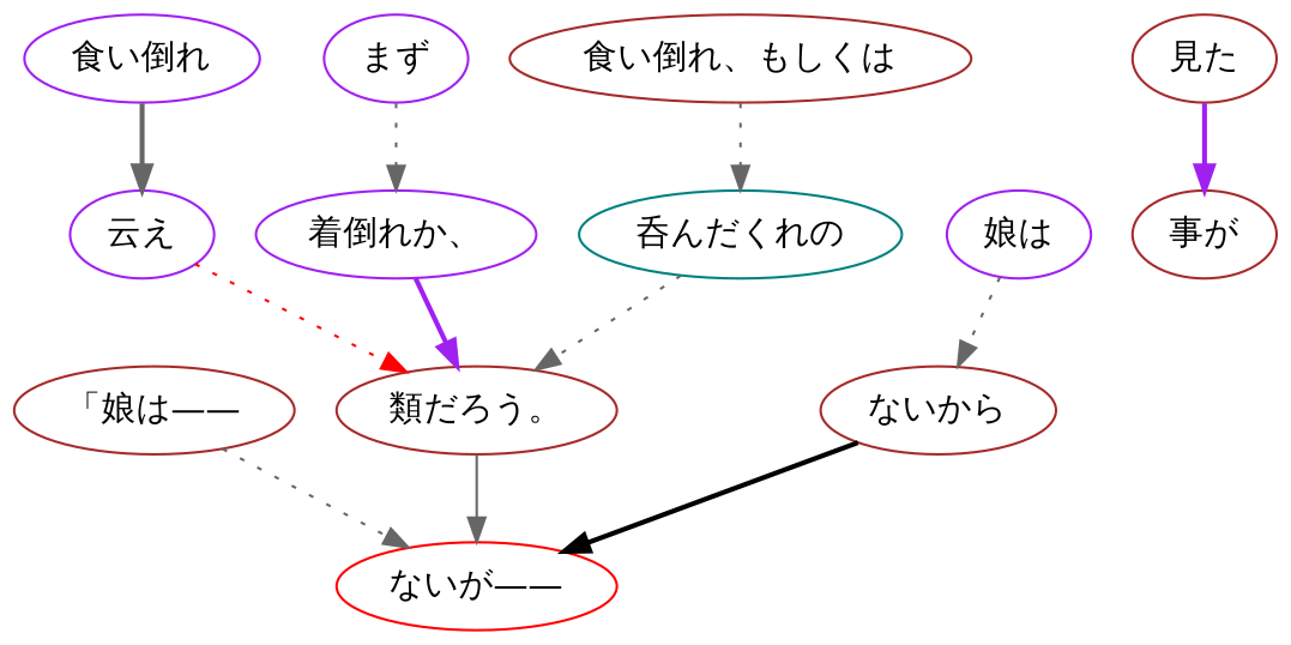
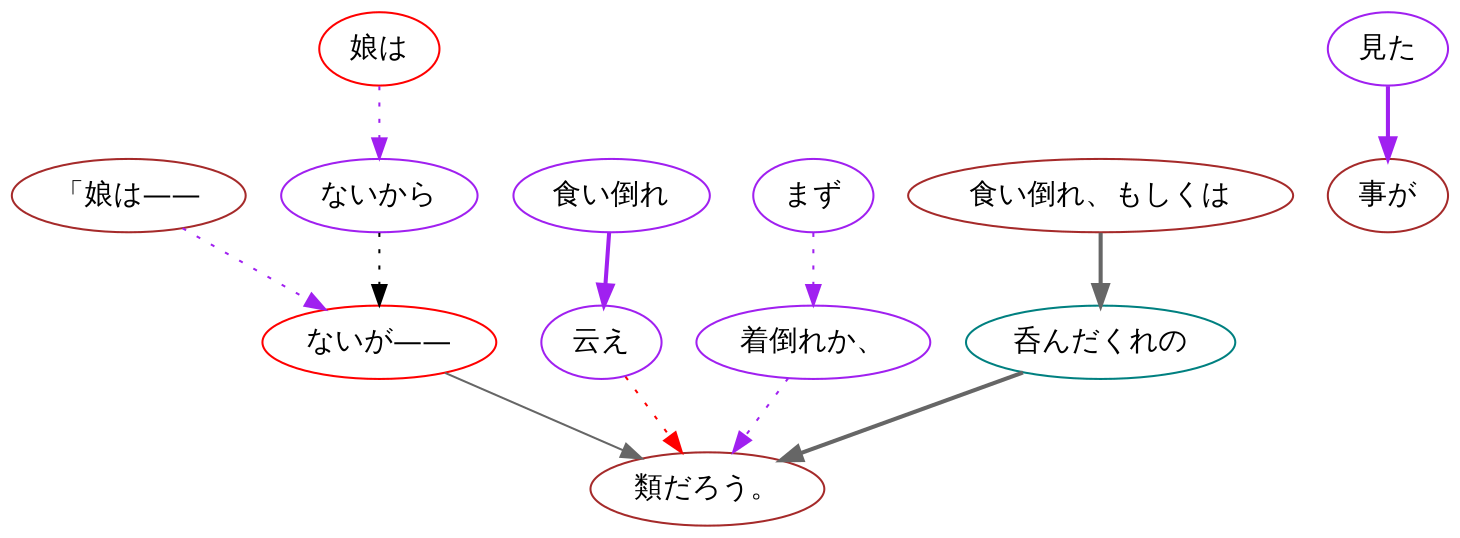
  digraph {
    node [color=purple]
    edge [color=purple style=bold]
    n1 [color=brown label="「娘は——"]
    n2 [color=red label="ないが——"]
    n3 [color=brown label="類だろう。"]
-   n4 [label="娘は"]
-   n5 [color=brown label="ないから"]
-   n6 [color=brown label="見た"]
+   n4 [color=red label="娘は"]
+   n5 [label="ないから"]
+   n6 [label="見た"]
    n7 [color=brown label="事が"]
    n8 [label="食い倒れ"]
    n9 [label="云え"]
    n10 [label="まず"]
    n11 [label="着倒れか、"]
    n12 [color=brown label="食い倒れ、もしくは"]
    n13 [color=teal label="呑んだくれの"]
-   n1 -> n2 [color=gray40 style=dotted]
-   n3 -> n2 [color=gray40 style=solid]
-   n4 -> n5 [color=gray40 style=dotted]
-   n5 -> n2 [color=black]
+   n1 -> n2 [style=dotted]
+   n2 -> n3 [color=gray40 style=solid]
+   n4 -> n5 [style=dotted]
+   n5 -> n2 [color=black style=dotted]
    n6 -> n7
-   n8 -> n9 [color=gray40]
+   n8 -> n9
    n9 -> n3 [color=red style=dotted]
-   n10 -> n11 [color=gray40 style=dotted]
-   n11 -> n3
-   n12 -> n13 [color=gray40 style=dotted]
-   n13 -> n3 [color=gray40 style=dotted]
+   n10 -> n11 [style=dotted]
+   n11 -> n3 [style=dotted]
+   n12 -> n13 [color=gray40]
+   n13 -> n3 [color=gray40]
  }
